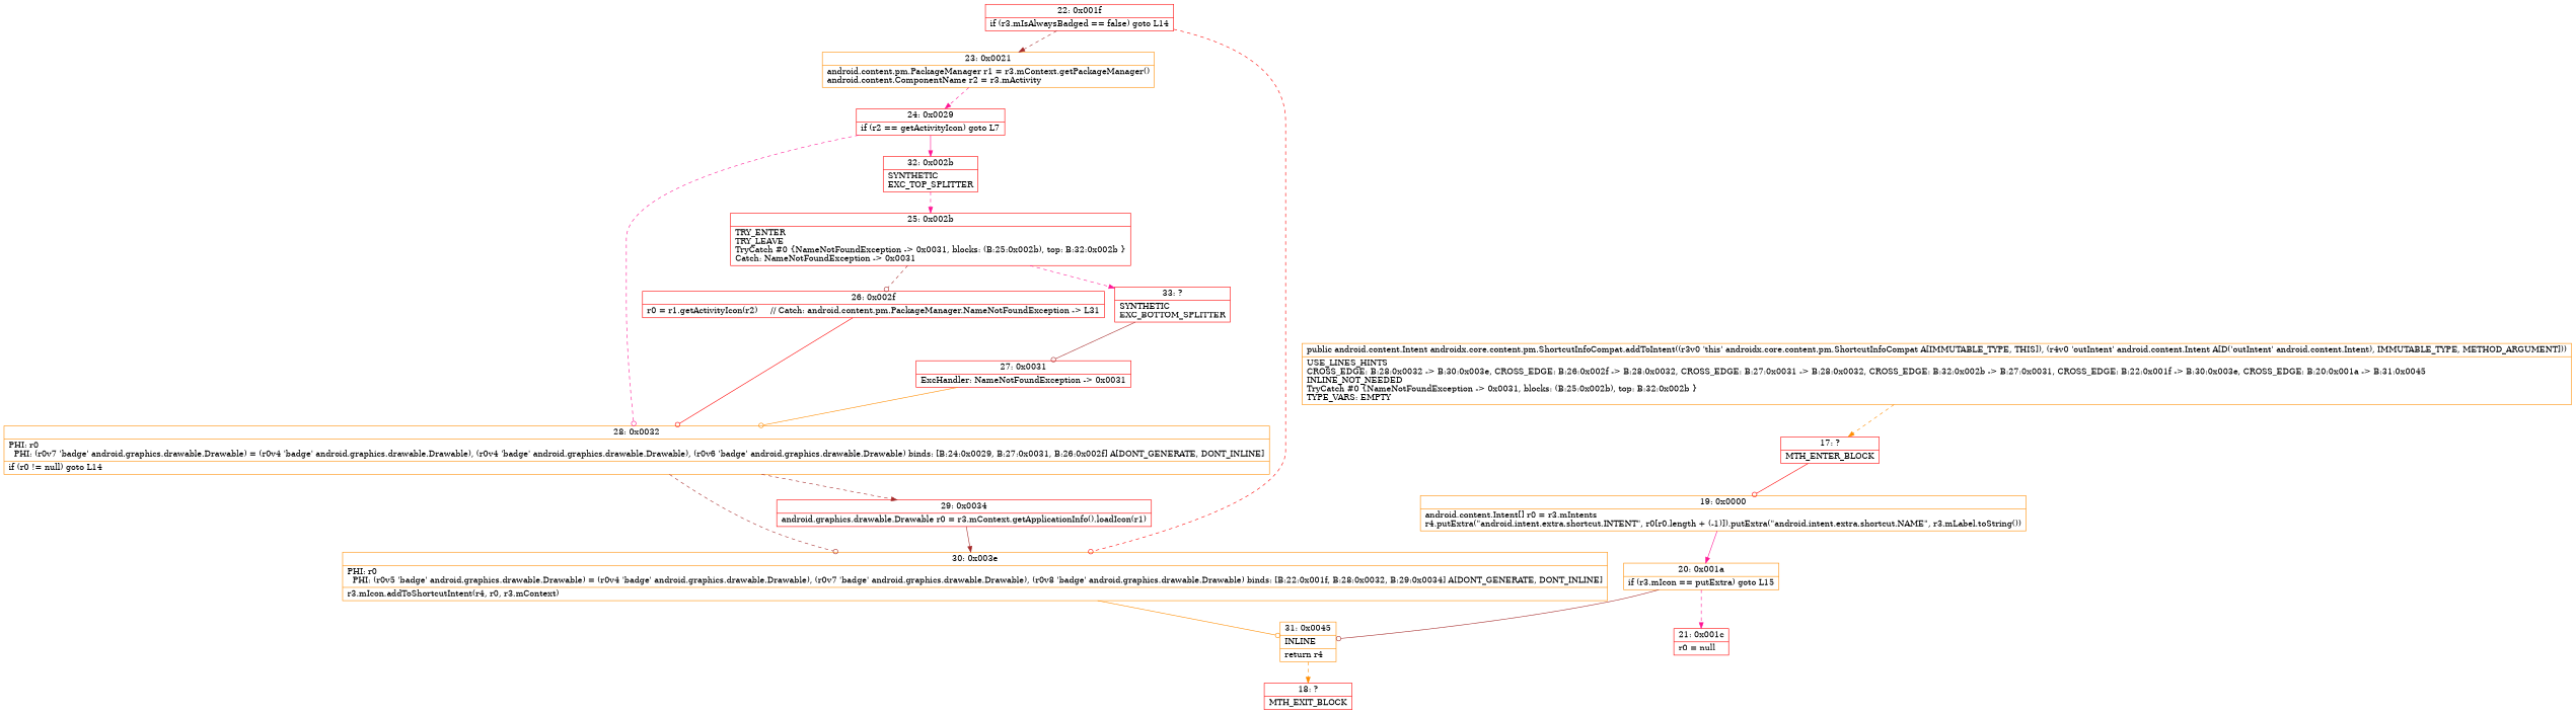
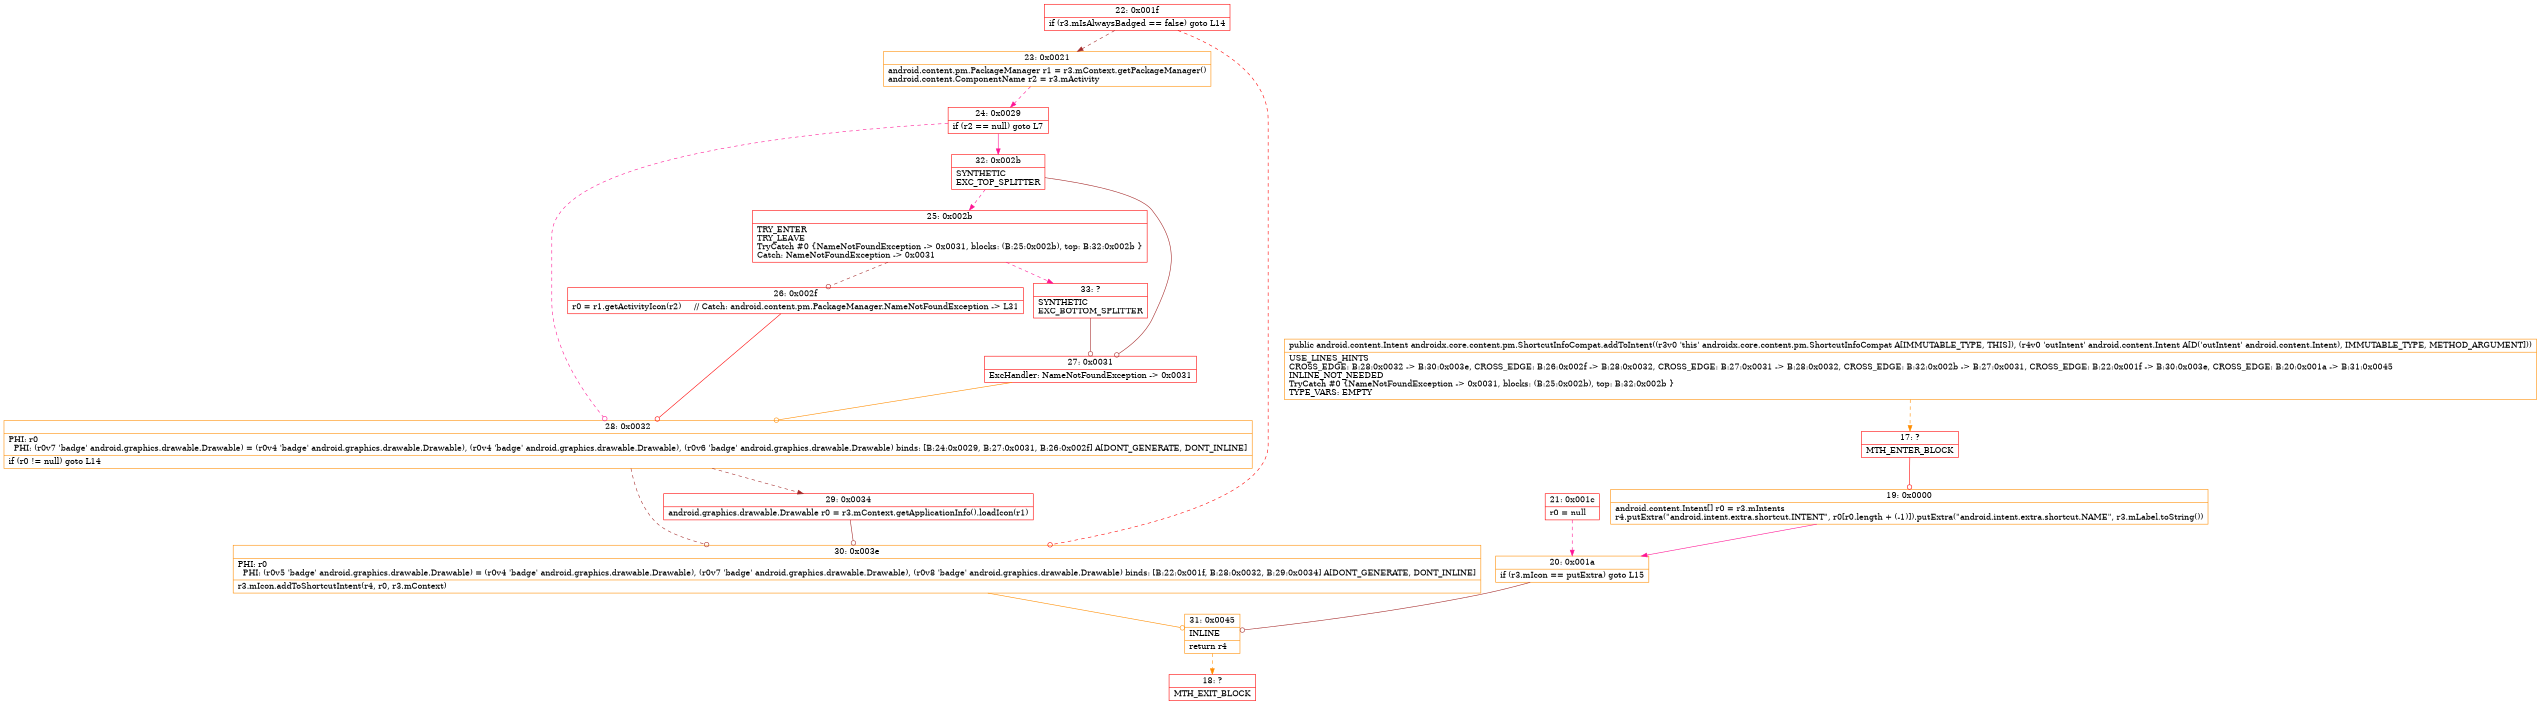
  digraph {
    node [color=red shape=record]
    edge [arrowhead=odot color=brown style=dashed]
    n1 [label="{17\:\ ?|MTH_ENTER_BLOCK\l}"]
    n2 [color=darkorange label="{19\:\ 0x0000|android.content.Intent[] r0 = r3.mIntents\lr4.putExtra(\"android.intent.extra.shortcut.INTENT\", r0[r0.length + (\-1)]).putExtra(\"android.intent.extra.shortcut.NAME\", r3.mLabel.toString())\l}"]
    n3 [color=darkorange label="{20\:\ 0x001a|if (r3.mIcon == putExtra) goto L15\l}"]
    n4 [label="{21\:\ 0x001c|r0 = null\l}"]
    n5 [color=darkorange label="{31\:\ 0x0045|INLINE\l|return r4\l}"]
    n6 [label="{18\:\ ?|MTH_EXIT_BLOCK\l}"]
    n7 [label="{22\:\ 0x001f|if (r3.mIsAlwaysBadged == false) goto L14\l}"]
    n8 [color=darkorange label="{23\:\ 0x0021|android.content.pm.PackageManager r1 = r3.mContext.getPackageManager()\landroid.content.ComponentName r2 = r3.mActivity\l}"]
    n9 [color=darkorange label="{30\:\ 0x003e|PHI: r0 \l  PHI: (r0v5 'badge' android.graphics.drawable.Drawable) = (r0v4 'badge' android.graphics.drawable.Drawable), (r0v7 'badge' android.graphics.drawable.Drawable), (r0v8 'badge' android.graphics.drawable.Drawable) binds: [B:22:0x001f, B:28:0x0032, B:29:0x0034] A[DONT_GENERATE, DONT_INLINE]\l|r3.mIcon.addToShortcutIntent(r4, r0, r3.mContext)\l}"]
-   n10 [label="{24\:\ 0x0029|if (r2 == getActivityIcon) goto L7\l}"]
+   n10 [label="{24\:\ 0x0029|if (r2 == null) goto L7\l}"]
    n11 [color=darkorange label="{28\:\ 0x0032|PHI: r0 \l  PHI: (r0v7 'badge' android.graphics.drawable.Drawable) = (r0v4 'badge' android.graphics.drawable.Drawable), (r0v4 'badge' android.graphics.drawable.Drawable), (r0v6 'badge' android.graphics.drawable.Drawable) binds: [B:24:0x0029, B:27:0x0031, B:26:0x002f] A[DONT_GENERATE, DONT_INLINE]\l|if (r0 != null) goto L14\l}"]
    n12 [label="{32\:\ 0x002b|SYNTHETIC\lEXC_TOP_SPLITTER\l}"]
    n13 [label="{29\:\ 0x0034|android.graphics.drawable.Drawable r0 = r3.mContext.getApplicationInfo().loadIcon(r1)\l}"]
    n14 [label="{25\:\ 0x002b|TRY_ENTER\lTRY_LEAVE\lTryCatch #0 \{NameNotFoundException \-\> 0x0031, blocks: (B:25:0x002b), top: B:32:0x002b \}\lCatch: NameNotFoundException \-\> 0x0031\l}"]
    n15 [label="{27\:\ 0x0031|ExcHandler: NameNotFoundException \-\> 0x0031\l}"]
    n16 [label="{26\:\ 0x002f|r0 = r1.getActivityIcon(r2)     \/\/ Catch: android.content.pm.PackageManager.NameNotFoundException \-\> L31\l}"]
    n17 [label="{33\:\ ?|SYNTHETIC\lEXC_BOTTOM_SPLITTER\l}"]
    n18 [color=darkorange label="{public android.content.Intent androidx.core.content.pm.ShortcutInfoCompat.addToIntent((r3v0 'this' androidx.core.content.pm.ShortcutInfoCompat A[IMMUTABLE_TYPE, THIS]), (r4v0 'outIntent' android.content.Intent A[D('outIntent' android.content.Intent), IMMUTABLE_TYPE, METHOD_ARGUMENT]))  | USE_LINES_HINTS\lCROSS_EDGE: B:28:0x0032 \-\> B:30:0x003e, CROSS_EDGE: B:26:0x002f \-\> B:28:0x0032, CROSS_EDGE: B:27:0x0031 \-\> B:28:0x0032, CROSS_EDGE: B:32:0x002b \-\> B:27:0x0031, CROSS_EDGE: B:22:0x001f \-\> B:30:0x003e, CROSS_EDGE: B:20:0x001a \-\> B:31:0x0045\lINLINE_NOT_NEEDED\lTryCatch #0 \{NameNotFoundException \-\> 0x0031, blocks: (B:25:0x002b), top: B:32:0x002b \}\lTYPE_VARS: EMPTY\l}"]
    n1 -> n2 [color=red style=solid]
    n2 -> n3 [arrowhead=normal color=deeppink style=solid]
-   n3 -> n4 [arrowhead=normal color=deeppink]
+   n4 -> n3 [arrowhead=normal color=deeppink]
    n3 -> n5 [style=solid]
    n5 -> n6 [arrowhead=normal color=darkorange]
    n7 -> n8 [arrowhead=normal]
    n7 -> n9 [color=red]
    n8 -> n10 [arrowhead=normal color=deeppink]
    n9 -> n5 [color=darkorange style=solid]
    n10 -> n11 [color=deeppink]
    n10 -> n12 [arrowhead=normal color=deeppink style=solid]
    n11 -> n9
    n11 -> n13 [arrowhead=normal]
    n12 -> n14 [arrowhead=normal color=deeppink]
-   n13 -> n9 [arrowhead=normal style=solid]
+   n12 -> n15 [style=solid]
+   n13 -> n9 [style=solid]
    n14 -> n16
    n14 -> n17 [arrowhead=normal color=deeppink]
    n15 -> n11 [color=darkorange style=solid]
    n16 -> n11 [color=red style=solid]
    n17 -> n15 [style=solid]
    n18 -> n1 [arrowhead=normal color=darkorange]
  }
